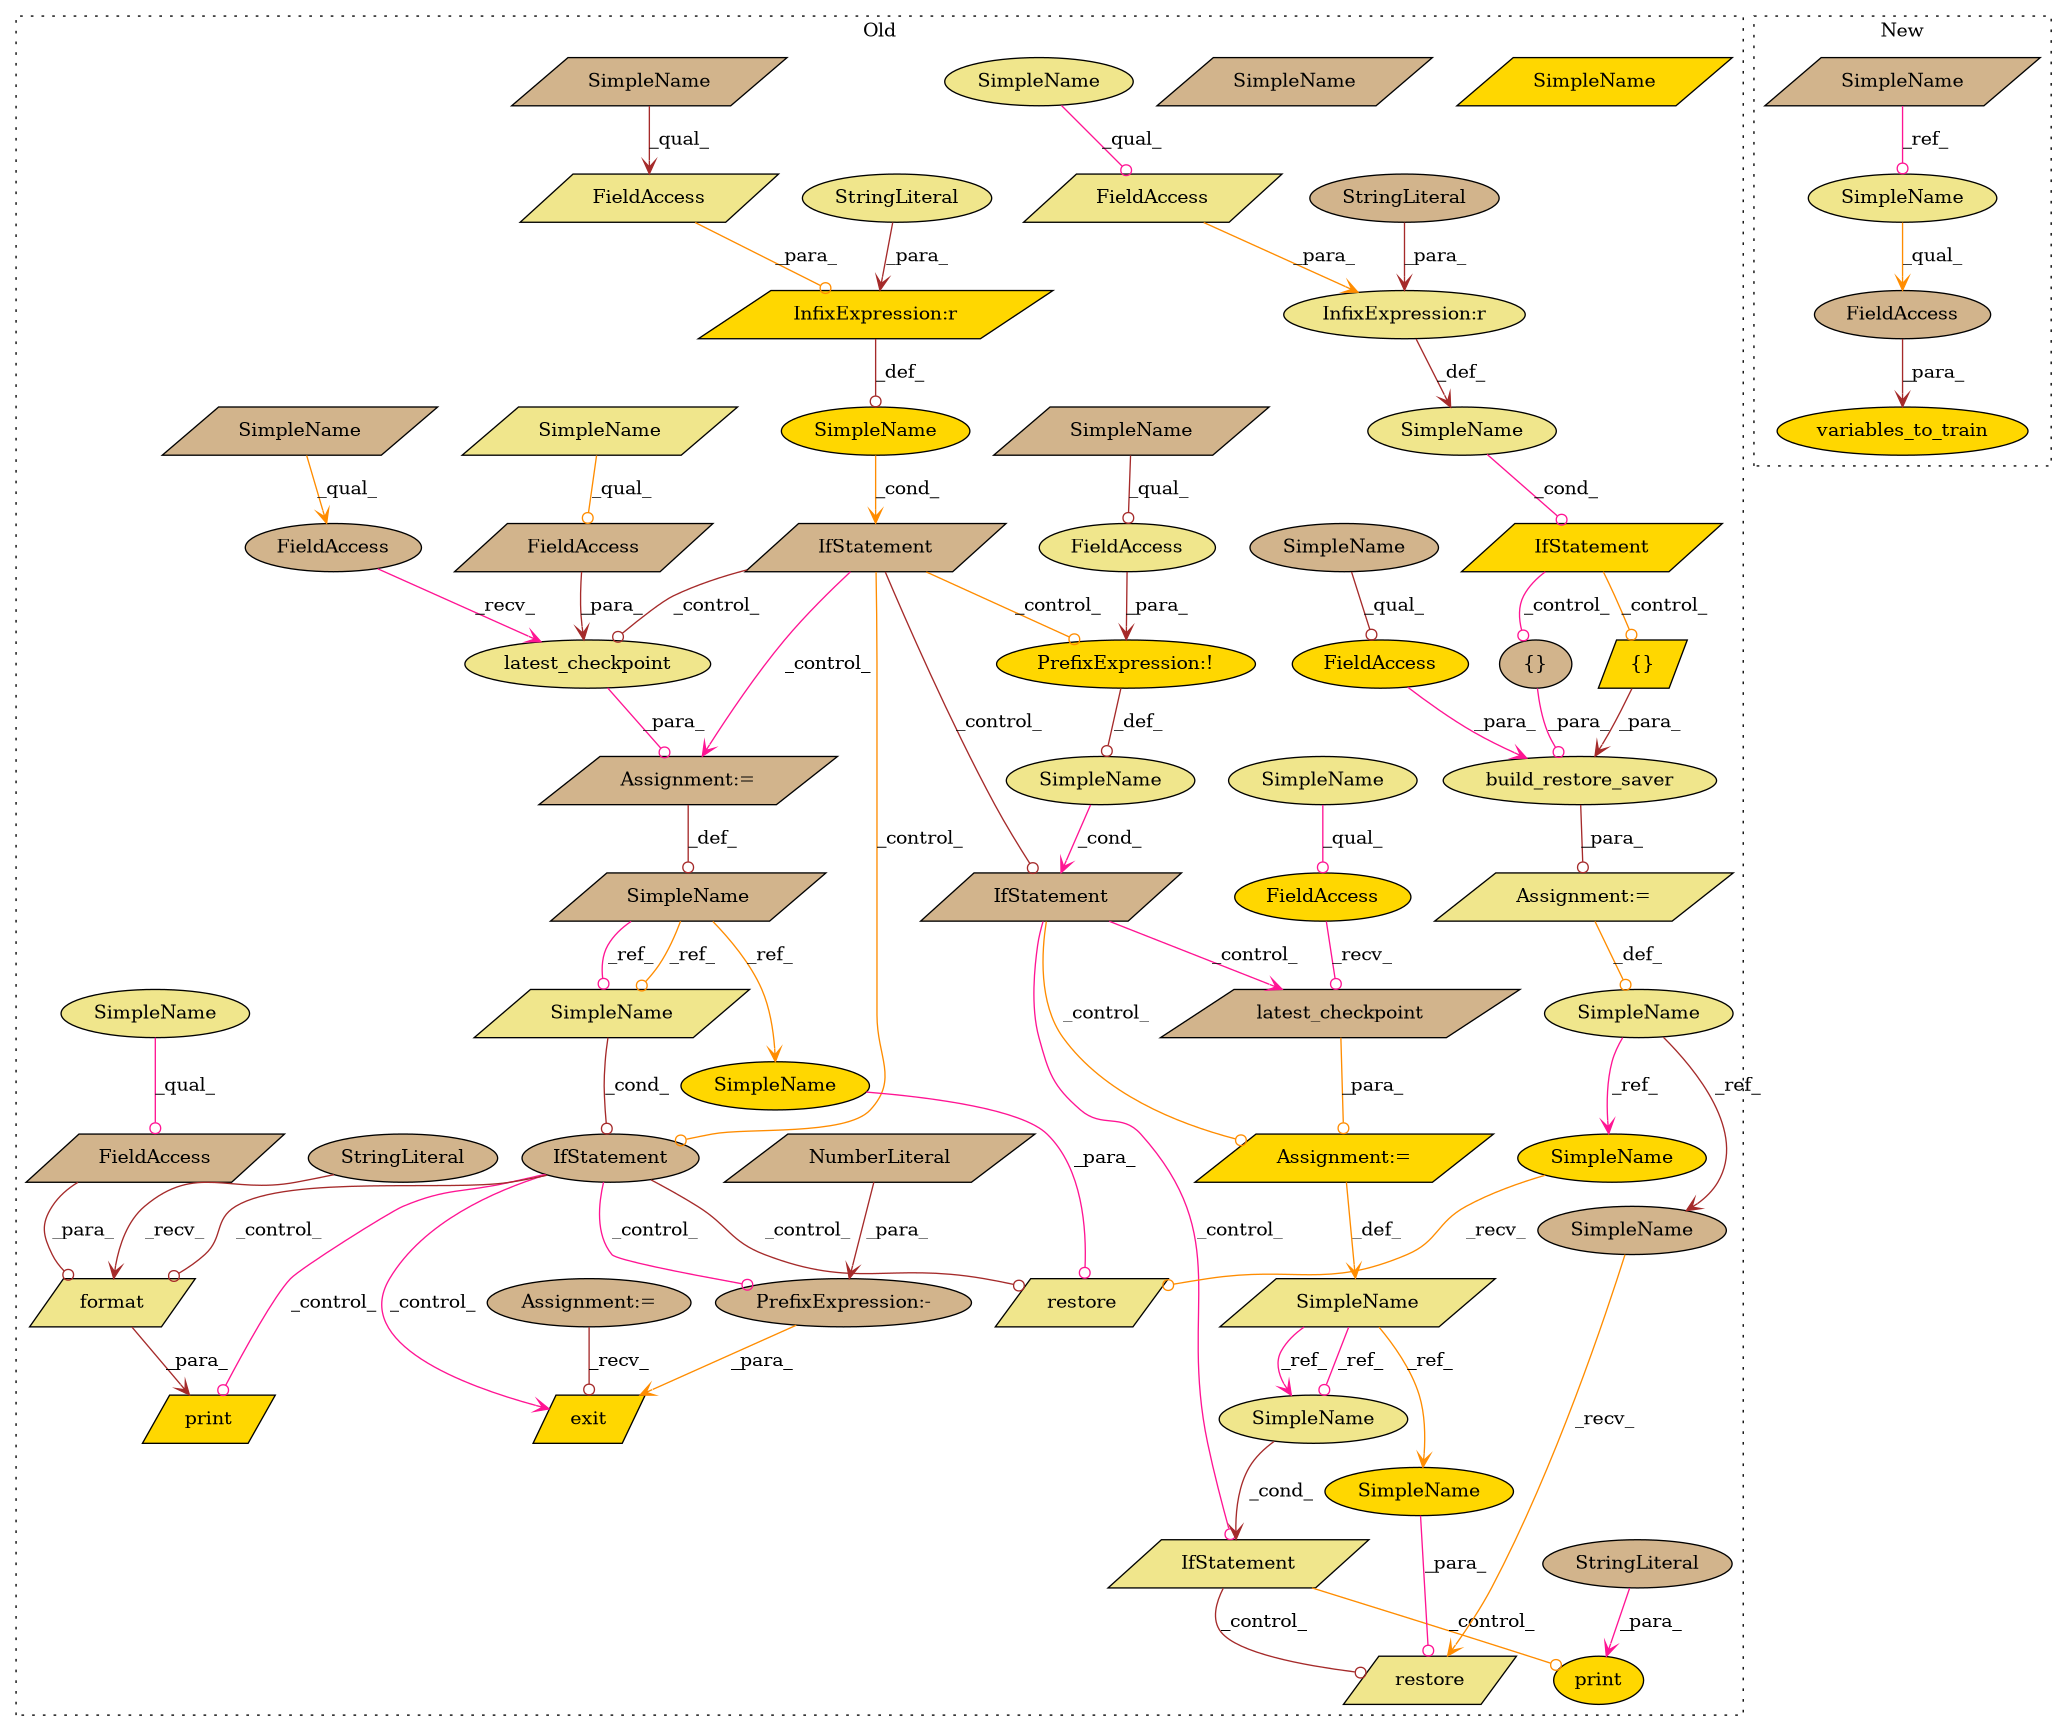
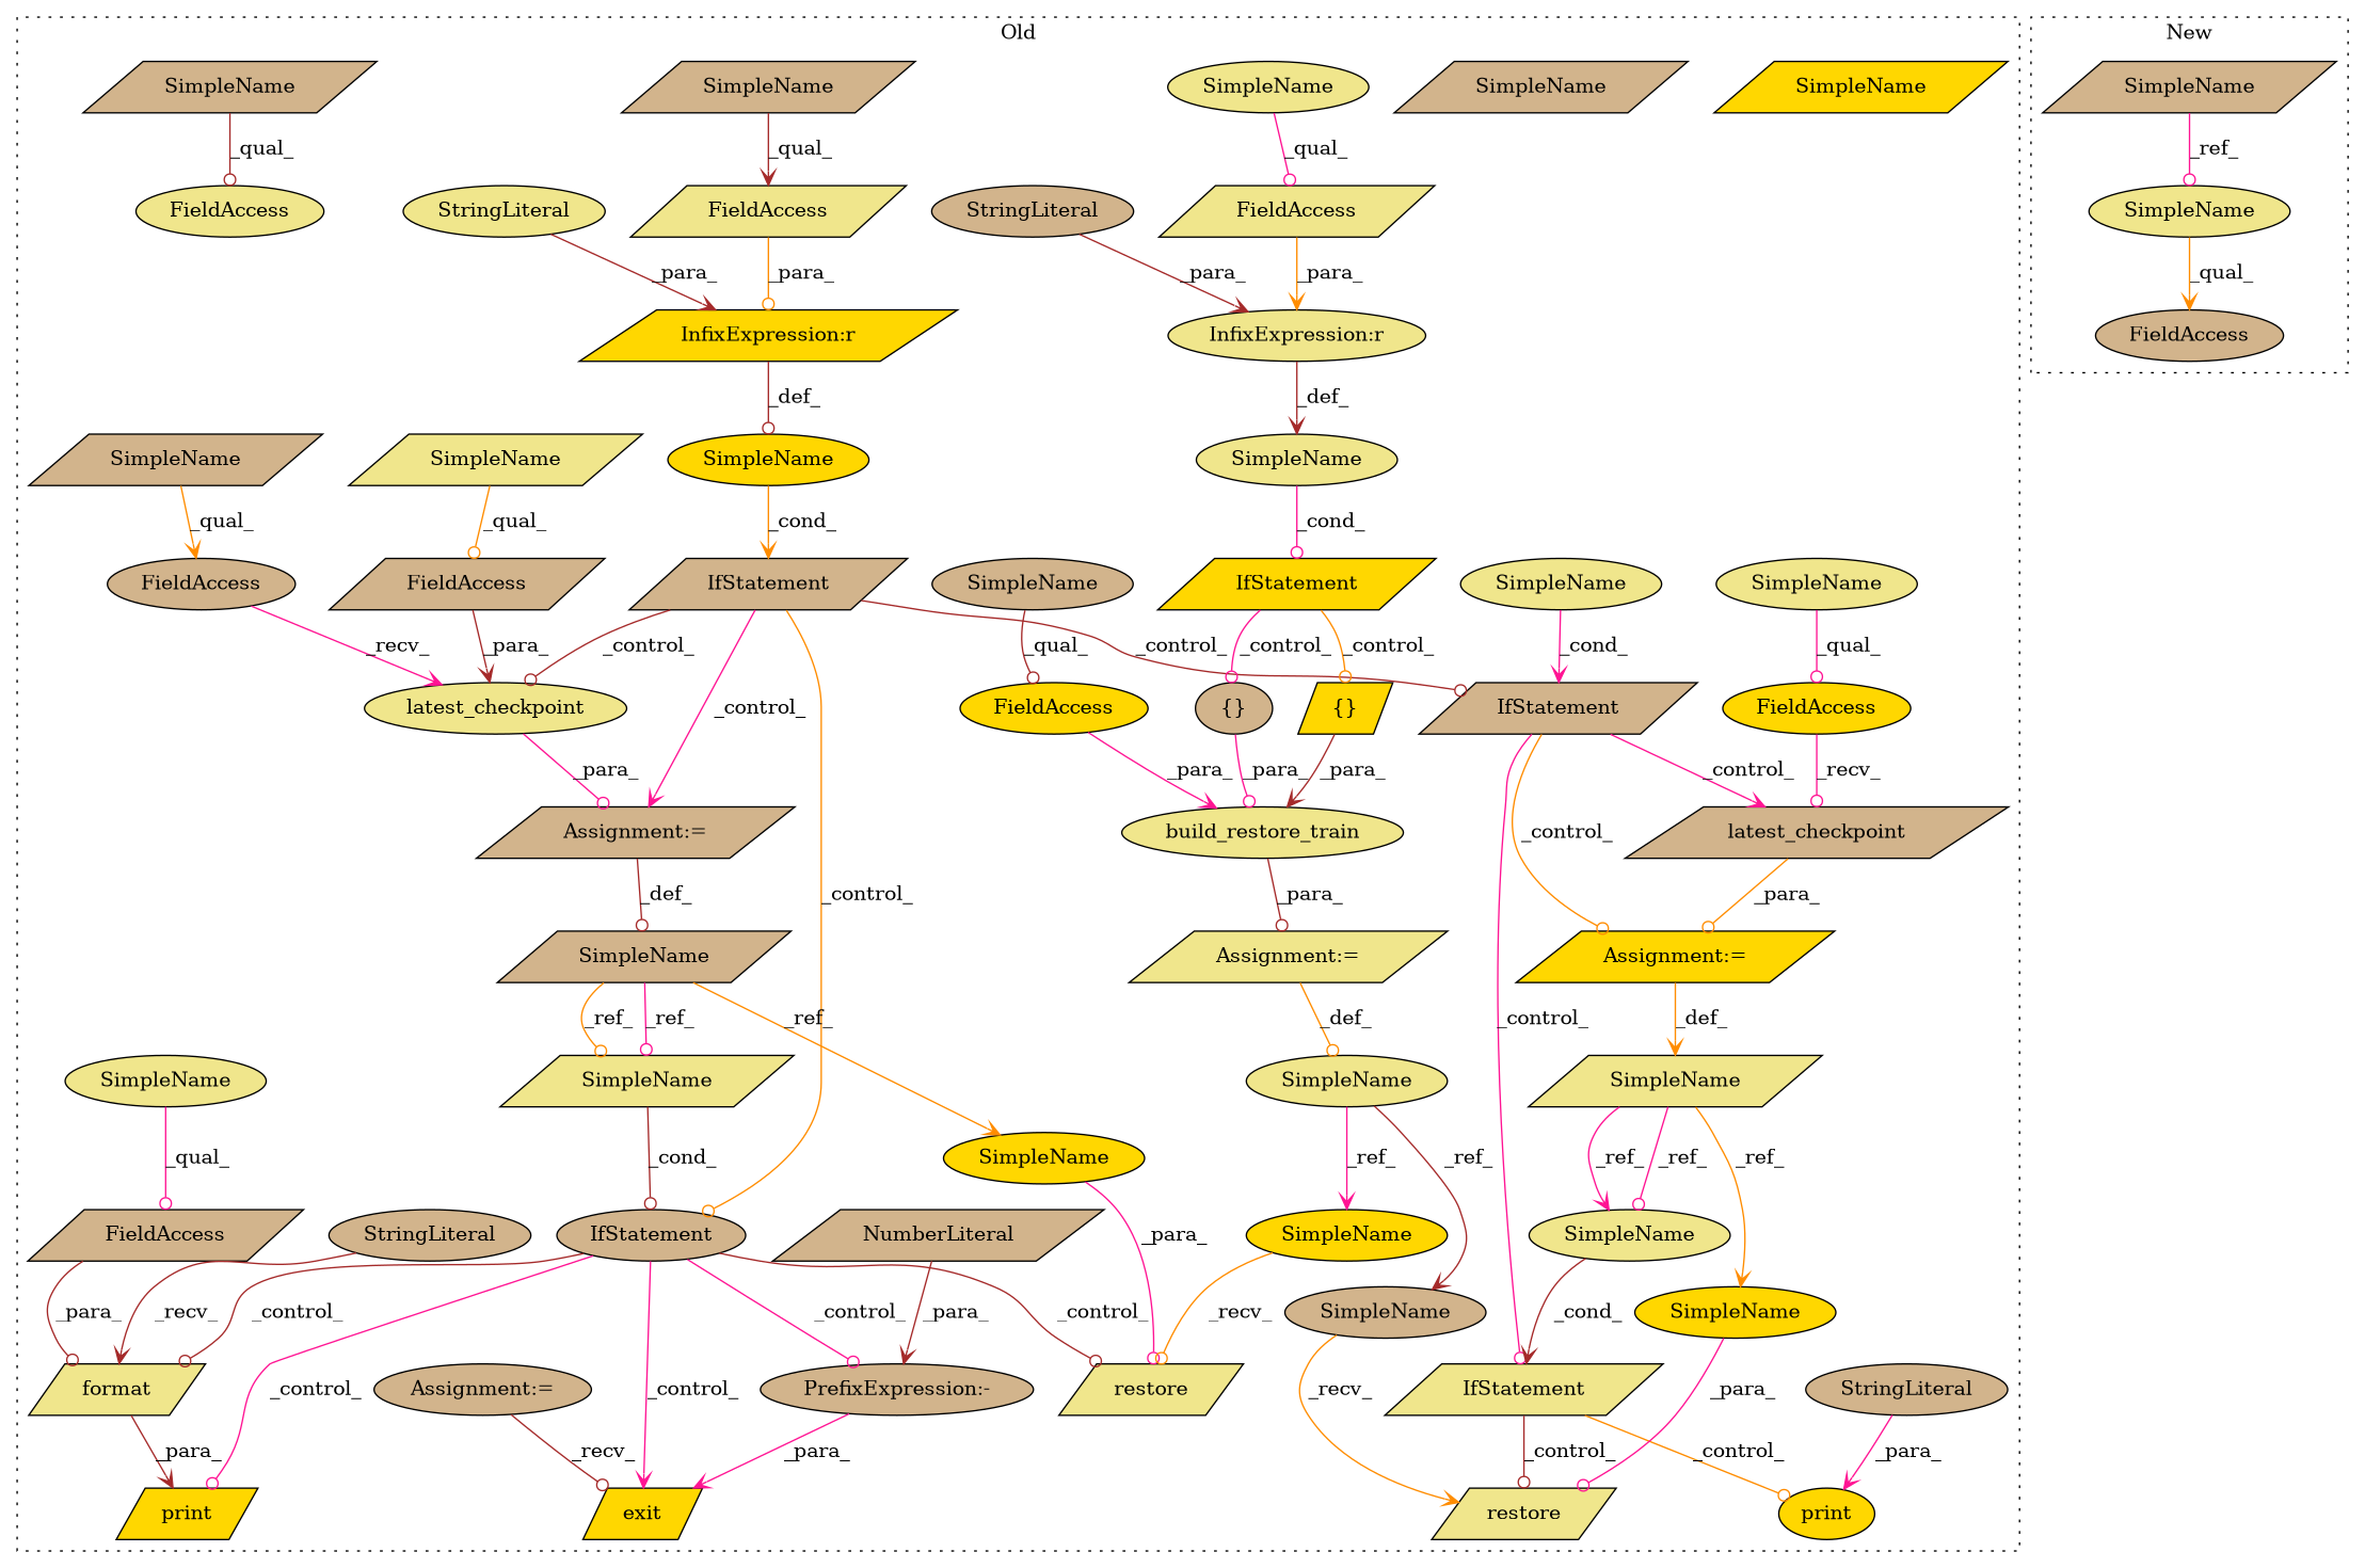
  digraph {
    node [a=42 fillcolor=tan l=4 shape=ellipse style=filled]
    edge [arrowhead=odot color=brown]
    n1 [a=4 fillcolor=gold l="1,1" label="{}" s="7965,7977" shape=parallelogram]
    n2 [a=27 fillcolor=khaki label="InfixExpression:r" s=7946]
    n3 [a=4 l=2 label="{}" s=7990]
-   n4 [a=32 fillcolor=khaki l="20,1" label=build_restore_saver s="7905,8012"]
+   n4 [a=32 fillcolor=khaki l="20,1" label=build_restore_train s="7905,8012"]
    n5 [a=32 fillcolor=khaki l="8,1" label=restore s="8604,8627" shape=parallelogram]
-   n6 [a=38 fillcolor=gold l=1 label="PrefixExpression:!" s=8467]
    n7 [a=32 fillcolor=khaki l="8,1" label=restore s="8287,8310" shape=parallelogram]
    n8 [fillcolor=gold l=10 label=SimpleName s=8247 shape=parallelogram]
    n9 [a=32 fillcolor=gold l="6,1" label=print s="8345,8398" shape=parallelogram]
    n10 [l=10 label=SimpleName s=8564 shape=parallelogram]
    n11 [a=32 fillcolor=gold l="6,1" label=print s="8662,8707"]
    n12 [a=32 fillcolor=gold l="5,1" label=exit s="8417,8424" shape=parallelogram]
    n13 [a=27 fillcolor=gold label="InfixExpression:r" s=8144 shape=parallelogram]
    n14 [a=22 fillcolor=gold l=19 label=FieldAccess s=7993]
    n15 [a=22 fillcolor=khaki l=12 label=FieldAccess s=8468]
    n16 [a=22 fillcolor=khaki l=20 label=FieldAccess s=8124 shape=parallelogram]
    n17 [a=22 fillcolor=khaki l=20 label=FieldAccess s=7926 shape=parallelogram]
    n18 [a=22 l=20 label=FieldAccess s=8377 shape=parallelogram]
    n19 [a=22 l=20 label=FieldAccess s=8210 shape=parallelogram]
    n20 [a=32 fillcolor=khaki l="7,1" label=format s="8370,8397" shape=parallelogram]
    n21 [a=25 l="4,2" label=IfStatement s="8463,8480" shape=parallelogram]
    n22 [fillcolor=khaki label=SimpleName l=""]
    n23 [a=25 l="4,2" label=IfStatement s="8120,8150" shape=parallelogram]
    n24 [fillcolor=khaki l=13 label=SimpleName s=7891]
    n25 [a=25 fillcolor=khaki l="4,2" label=IfStatement s="8560,8574" shape=parallelogram]
    n26 [fillcolor=gold label=SimpleName l=""]
    n27 [a=25 l="4,2" label=IfStatement s="8243,8257"]
    n28 [l=10 label=SimpleName s=8164 shape=parallelogram]
    n29 [a=25 fillcolor=gold l=3 label=IfStatement s=7953 shape=parallelogram]
    n30 [fillcolor=khaki label=SimpleName l=""]
    n31 [fillcolor=khaki l=10 label=SimpleName s=8494 shape=parallelogram]
    n32 [a=32 l="18,1" label=latest_checkpoint s="8522,8547" shape=parallelogram]
    n33 [a=22 fillcolor=gold l=16 label=FieldAccess s=8505]
    n34 [a=22 l=16 label=FieldAccess s=8175]
    n35 [a=32 fillcolor=khaki l="18,1" label=latest_checkpoint s="8192,8230"]
    n36 [a=45 l=39 label=StringLiteral s=8668]
    n37 [a=45 l=18 label=StringLiteral s=8351]
    n38 [a=45 fillcolor=khaki l=2 label=StringLiteral s=8148]
    n39 [a=7 l=1 label="Assignment:=" s=8174 shape=parallelogram]
    n40 [a=38 l=1 label="PrefixExpression:-" s=8422]
    n41 [a=34 l=1 label=NumberLiteral s=8423 shape=parallelogram]
    n42 [a=45 l=2 label=StringLiteral s=7950]
    n43 [a=7 l=3 label="Assignment:=" s=6015]
    n44 [a=7 fillcolor=gold l=1 label="Assignment:=" s=8504 shape=parallelogram]
    n45 [a=7 fillcolor=khaki l=1 label="Assignment:=" s=7904 shape=parallelogram]
    n46 [fillcolor=khaki l=10 label=SimpleName s=8564]
    n47 [fillcolor=gold l=10 label=SimpleName s=8617]
    n48 [fillcolor=khaki l=10 label=SimpleName s=8505]
    n49 [l=10 label=SimpleName s=8175 shape=parallelogram]
    n50 [fillcolor=khaki l=10 label=SimpleName s=8247 shape=parallelogram]
    n51 [fillcolor=gold l=10 label=SimpleName s=8300]
    n52 [fillcolor=khaki label=SimpleName s=7926]
    n53 [label=SimpleName s=8124 shape=parallelogram]
    n54 [fillcolor=khaki label=SimpleName s=8210 shape=parallelogram]
    n55 [label=SimpleName s=8468 shape=parallelogram]
    n56 [fillcolor=khaki label=SimpleName s=8377]
    n57 [label=SimpleName s=7993]
    n58 [fillcolor=gold l=13 label=SimpleName s=8273]
    n59 [l=13 label=SimpleName s=8590]
-   n60 [a=32 fillcolor=gold l="19,1" label=variables_to_train s="7531,7571"]
    n61 [a=22 l=21 label=FieldAccess s=7550]
    n62 [label=SimpleName s=6066 shape=parallelogram]
    n63 [fillcolor=khaki label=SimpleName s=7550]
    subgraph cluster_1 {
      label=Old
      style=dotted
      n1
      n2
      n3
      n4
      n5
-     n6
      n7
      n8
      n9
      n10
      n11
      n12
      n13
      n14
      n15
      n16
      n17
      n18
      n19
      n20
      n21
      n22
      n23
      n24
      n25
      n26
      n27
      n28
      n29
      n30
      n31
      n32
      n33
      n34
      n35
      n36
      n37
      n38
      n39
      n40
      n41
      n42
      n43
      n44
      n45
      n46
      n47
      n48
      n49
      n50
      n51
      n52
      n53
      n54
      n55
      n56
      n57
      n58
      n59
    }
    subgraph cluster_2 {
      label=New
      style=dotted
-     n60
      n61
      n62
      n63
    }
    n1 -> n4 [arrowhead=vee label=_para_]
    n2 -> n30 [arrowhead=vee label=_def_]
    n3 -> n4 [color=deeppink label=_para_]
    n4 -> n45 [label=_para_]
-   n6 -> n22 [label=_def_]
    n13 -> n26 [label=_def_]
    n14 -> n4 [arrowhead=vee color=deeppink label=_para_]
-   n15 -> n6 [arrowhead=vee label=_para_]
    n16 -> n13 [color=darkorange label=_para_]
    n17 -> n2 [arrowhead=vee color=darkorange label=_para_]
    n18 -> n20 [label=_para_]
    n19 -> n35 [arrowhead=vee label=_para_]
    n20 -> n9 [arrowhead=vee label=_para_]
    n21 -> n25 [color=deeppink label=_control_]
    n21 -> n32 [arrowhead=vee color=deeppink label=_control_]
    n21 -> n44 [color=darkorange label=_control_]
    n22 -> n21 [arrowhead=vee color=deeppink label=_cond_]
-   n23 -> n6 [color=darkorange label=_control_]
    n23 -> n21 [label=_control_]
    n23 -> n27 [color=darkorange label=_control_]
    n23 -> n35 [label=_control_]
    n23 -> n39 [arrowhead=vee color=deeppink label=_control_]
    n24 -> n58 [arrowhead=vee color=deeppink label=_ref_]
    n24 -> n59 [arrowhead=vee label=_ref_]
    n25 -> n5 [label=_control_]
    n25 -> n11 [color=darkorange label=_control_]
    n26 -> n23 [arrowhead=vee color=darkorange label=_cond_]
    n27 -> n7 [label=_control_]
    n27 -> n9 [color=deeppink label=_control_]
    n27 -> n12 [arrowhead=vee color=deeppink label=_control_]
    n27 -> n20 [label=_control_]
    n27 -> n40 [color=deeppink label=_control_]
    n28 -> n50 [color=darkorange label=_ref_]
    n28 -> n50 [color=deeppink label=_ref_]
    n28 -> n51 [arrowhead=vee color=darkorange label=_ref_]
    n29 -> n1 [color=darkorange label=_control_]
    n29 -> n3 [color=deeppink label=_control_]
    n30 -> n29 [color=deeppink label=_cond_]
    n31 -> n46 [arrowhead=vee color=deeppink label=_ref_]
    n31 -> n46 [color=deeppink label=_ref_]
    n31 -> n47 [arrowhead=vee color=darkorange label=_ref_]
    n32 -> n44 [color=darkorange label=_para_]
    n33 -> n32 [color=deeppink label=_recv_]
    n34 -> n35 [arrowhead=vee color=deeppink label=_recv_]
    n35 -> n39 [color=deeppink label=_para_]
    n36 -> n11 [arrowhead=vee color=deeppink label=_para_]
    n37 -> n20 [arrowhead=vee label=_recv_]
    n38 -> n13 [arrowhead=vee label=_para_]
    n39 -> n28 [label=_def_]
-   n40 -> n12 [arrowhead=vee color=darkorange label=_para_]
+   n40 -> n12 [arrowhead=vee color=deeppink label=_para_]
    n41 -> n40 [arrowhead=vee label=_para_]
    n42 -> n2 [arrowhead=vee label=_para_]
    n43 -> n12 [label=_recv_]
    n44 -> n31 [arrowhead=vee color=darkorange label=_def_]
    n45 -> n24 [color=darkorange label=_def_]
    n46 -> n25 [arrowhead=vee label=_cond_]
    n47 -> n5 [color=deeppink label=_para_]
    n48 -> n33 [color=deeppink label=_qual_]
    n49 -> n34 [arrowhead=vee color=darkorange label=_qual_]
    n50 -> n27 [label=_cond_]
    n51 -> n7 [color=deeppink label=_para_]
    n52 -> n17 [color=deeppink label=_qual_]
    n53 -> n16 [arrowhead=vee label=_qual_]
    n54 -> n19 [color=darkorange label=_qual_]
    n55 -> n15 [label=_qual_]
    n56 -> n18 [color=deeppink label=_qual_]
    n57 -> n14 [label=_qual_]
    n58 -> n7 [color=darkorange label=_recv_]
    n59 -> n5 [arrowhead=vee color=darkorange label=_recv_]
-   n61 -> n60 [arrowhead=vee label=_para_]
    n62 -> n63 [color=deeppink label=_ref_]
    n63 -> n61 [arrowhead=vee color=darkorange label=_qual_]
  }
